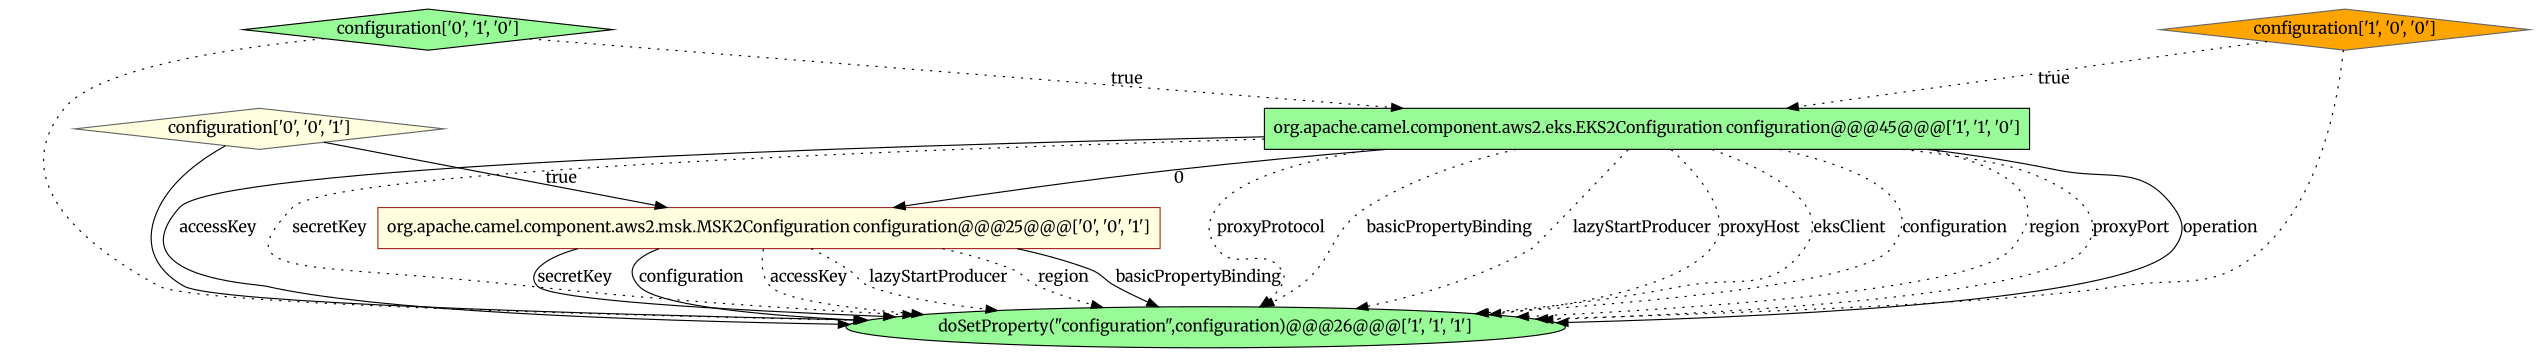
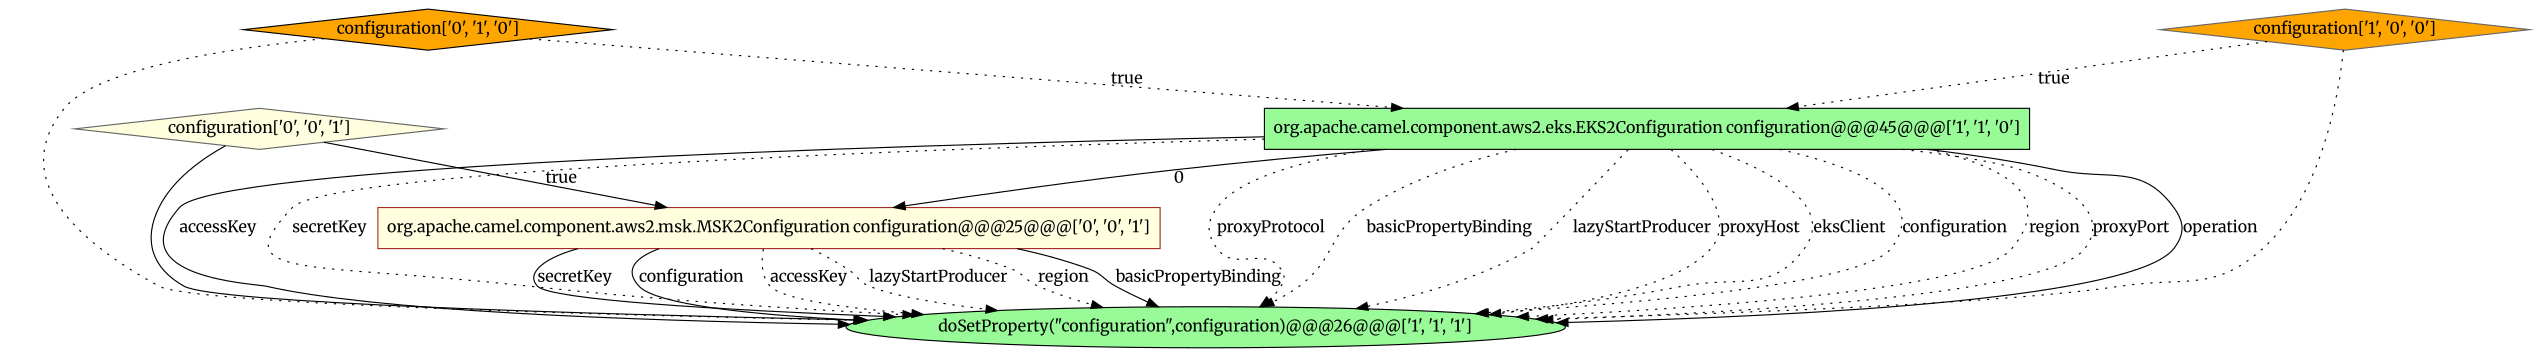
  digraph {
    fontname=Merriweather
    node [color=black fillcolor=lightyellow fontname=Merriweather shape=diamond style=filled]
    edge [fontname=Merriweather style=dotted]
    n1 [color=brown label="org.apache.camel.component.aws2.msk.MSK2Configuration configuration@@@25@@@['0', '0', '1']" shape=box]
    n2 [fillcolor=palegreen label="doSetProperty(\"configuration\",configuration)@@@26@@@['1', '1', '1']" shape=ellipse]
    n3 [color=gray40 label="configuration['0', '0', '1']"]
-   n4 [fillcolor=palegreen label="configuration['0', '1', '0']"]
+   n4 [fillcolor=orange label="configuration['0', '1', '0']"]
    n5 [fillcolor=palegreen label="org.apache.camel.component.aws2.eks.EKS2Configuration configuration@@@45@@@['1', '1', '0']" shape=box]
    n6 [color=gray40 fillcolor=orange label="configuration['1', '0', '0']"]
    n1 -> n2 [label=region]
    n1 -> n2 [label=basicPropertyBinding style=solid]
    n1 -> n2 [label=secretKey style=solid]
    n1 -> n2 [label=configuration style=solid]
    n1 -> n2 [label=accessKey]
    n1 -> n2 [label=lazyStartProducer]
    n3 -> n1 [label=true style=solid]
    n3 -> n2 [style=solid]
    n4 -> n2
    n4 -> n5 [label=true]
    n5 -> n1 [label=0 style=solid]
    n5 -> n2 [label=proxyProtocol]
    n5 -> n2 [label=basicPropertyBinding]
    n5 -> n2 [label=lazyStartProducer]
    n5 -> n2 [label=proxyHost]
    n5 -> n2 [label=eksClient]
    n5 -> n2 [label=configuration]
    n5 -> n2 [label=region]
    n5 -> n2 [label=proxyPort]
    n5 -> n2 [label=operation style=solid]
    n5 -> n2 [label=accessKey style=solid]
    n5 -> n2 [label=secretKey]
    n6 -> n2
    n6 -> n5 [label=true]
  }
